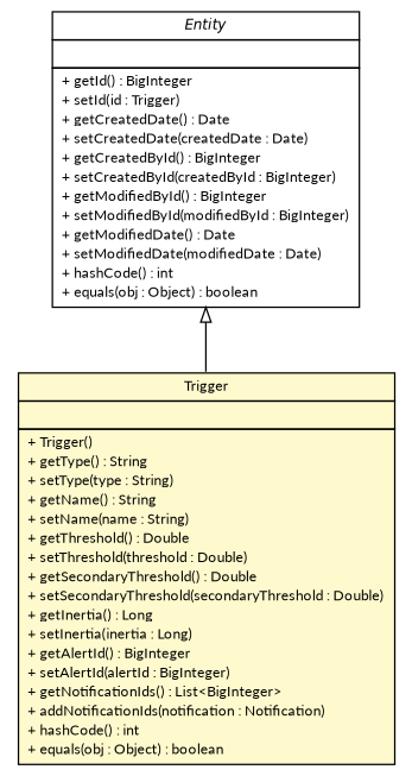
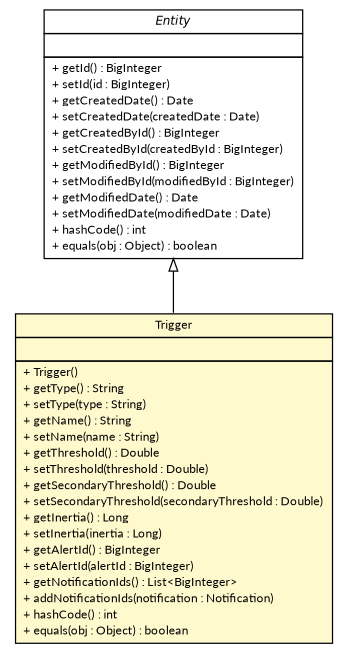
  digraph {
    nodesep=0.25
    ranksep=0.5
    fontname=Lato
    node [fontcolor=black fontname=Lato fontsize=10.0 shape=plaintext]
    n1 [label=<<table title="com.salesforce.dva.argus.sdk.entity.Trigger" border="0" cellborder="1" cellspacing="0" cellpadding="2" port="p" bgcolor="lemonChiffon" href="./Trigger.html"> 		<tr><td><table border="0" cellspacing="0" cellpadding="1"> <tr><td align="center" balign="center"> Trigger </td></tr> 		</table></td></tr> 		<tr><td><table border="0" cellspacing="0" cellpadding="1"> <tr><td align="left" balign="left">  </td></tr> 		</table></td></tr> 		<tr><td><table border="0" cellspacing="0" cellpadding="1"> <tr><td align="left" balign="left"> + Trigger() </td></tr> <tr><td align="left" balign="left"> + getType() : String </td></tr> <tr><td align="left" balign="left"> + setType(type : String) </td></tr> <tr><td align="left" balign="left"> + getName() : String </td></tr> <tr><td align="left" balign="left"> + setName(name : String) </td></tr> <tr><td align="left" balign="left"> + getThreshold() : Double </td></tr> <tr><td align="left" balign="left"> + setThreshold(threshold : Double) </td></tr> <tr><td align="left" balign="left"> + getSecondaryThreshold() : Double </td></tr> <tr><td align="left" balign="left"> + setSecondaryThreshold(secondaryThreshold : Double) </td></tr> <tr><td align="left" balign="left"> + getInertia() : Long </td></tr> <tr><td align="left" balign="left"> + setInertia(inertia : Long) </td></tr> <tr><td align="left" balign="left"> + getAlertId() : BigInteger </td></tr> <tr><td align="left" balign="left"> + setAlertId(alertId : BigInteger) </td></tr> <tr><td align="left" balign="left"> + getNotificationIds() : List&lt;BigInteger&gt; </td></tr> <tr><td align="left" balign="left"> + addNotificationIds(notification : Notification) </td></tr> <tr><td align="left" balign="left"> + hashCode() : int </td></tr> <tr><td align="left" balign="left"> + equals(obj : Object) : boolean </td></tr> 		</table></td></tr> 		</table>>]
-   n2 [label=<<table title="com.salesforce.dva.argus.sdk.entity.Entity" border="0" cellborder="1" cellspacing="0" cellpadding="2" port="p" href="http://java.sun.com/j2se/1.4.2/docs/api/com/salesforce/dva/argus/sdk/entity/Entity.html"> 		<tr><td><table border="0" cellspacing="0" cellpadding="1"> <tr><td align="center" balign="center"><font face="Helvetica-Oblique"> Entity </font></td></tr> 		</table></td></tr> 		<tr><td><table border="0" cellspacing="0" cellpadding="1"> <tr><td align="left" balign="left">  </td></tr> 		</table></td></tr> 		<tr><td><table border="0" cellspacing="0" cellpadding="1"> <tr><td align="left" balign="left"> + getId() : BigInteger </td></tr> <tr><td align="left" balign="left"> + setId(id : Trigger) </td></tr> <tr><td align="left" balign="left"> + getCreatedDate() : Date </td></tr> <tr><td align="left" balign="left"> + setCreatedDate(createdDate : Date) </td></tr> <tr><td align="left" balign="left"> + getCreatedById() : BigInteger </td></tr> <tr><td align="left" balign="left"> + setCreatedById(createdById : BigInteger) </td></tr> <tr><td align="left" balign="left"> + getModifiedById() : BigInteger </td></tr> <tr><td align="left" balign="left"> + setModifiedById(modifiedById : BigInteger) </td></tr> <tr><td align="left" balign="left"> + getModifiedDate() : Date </td></tr> <tr><td align="left" balign="left"> + setModifiedDate(modifiedDate : Date) </td></tr> <tr><td align="left" balign="left"> + hashCode() : int </td></tr> <tr><td align="left" balign="left"> + equals(obj : Object) : boolean </td></tr> 		</table></td></tr> 		</table>>]
+   n2 [label=<<table title="com.salesforce.dva.argus.sdk.entity.Entity" border="0" cellborder="1" cellspacing="0" cellpadding="2" port="p" href="http://java.sun.com/j2se/1.4.2/docs/api/com/salesforce/dva/argus/sdk/entity/Entity.html"> 		<tr><td><table border="0" cellspacing="0" cellpadding="1"> <tr><td align="center" balign="center"><font face="Helvetica-Oblique"> Entity </font></td></tr> 		</table></td></tr> 		<tr><td><table border="0" cellspacing="0" cellpadding="1"> <tr><td align="left" balign="left">  </td></tr> 		</table></td></tr> 		<tr><td><table border="0" cellspacing="0" cellpadding="1"> <tr><td align="left" balign="left"> + getId() : BigInteger </td></tr> <tr><td align="left" balign="left"> + setId(id : BigInteger) </td></tr> <tr><td align="left" balign="left"> + getCreatedDate() : Date </td></tr> <tr><td align="left" balign="left"> + setCreatedDate(createdDate : Date) </td></tr> <tr><td align="left" balign="left"> + getCreatedById() : BigInteger </td></tr> <tr><td align="left" balign="left"> + setCreatedById(createdById : BigInteger) </td></tr> <tr><td align="left" balign="left"> + getModifiedById() : BigInteger </td></tr> <tr><td align="left" balign="left"> + setModifiedById(modifiedById : BigInteger) </td></tr> <tr><td align="left" balign="left"> + getModifiedDate() : Date </td></tr> <tr><td align="left" balign="left"> + setModifiedDate(modifiedDate : Date) </td></tr> <tr><td align="left" balign="left"> + hashCode() : int </td></tr> <tr><td align="left" balign="left"> + equals(obj : Object) : boolean </td></tr> 		</table></td></tr> 		</table>>]
    n2 -> n1 [arrowtail=empty dir=back fontname=Lato fontsize=10 headport=p labelfontname=Helvetica labelfontsize=10 tailport=p]
  }
